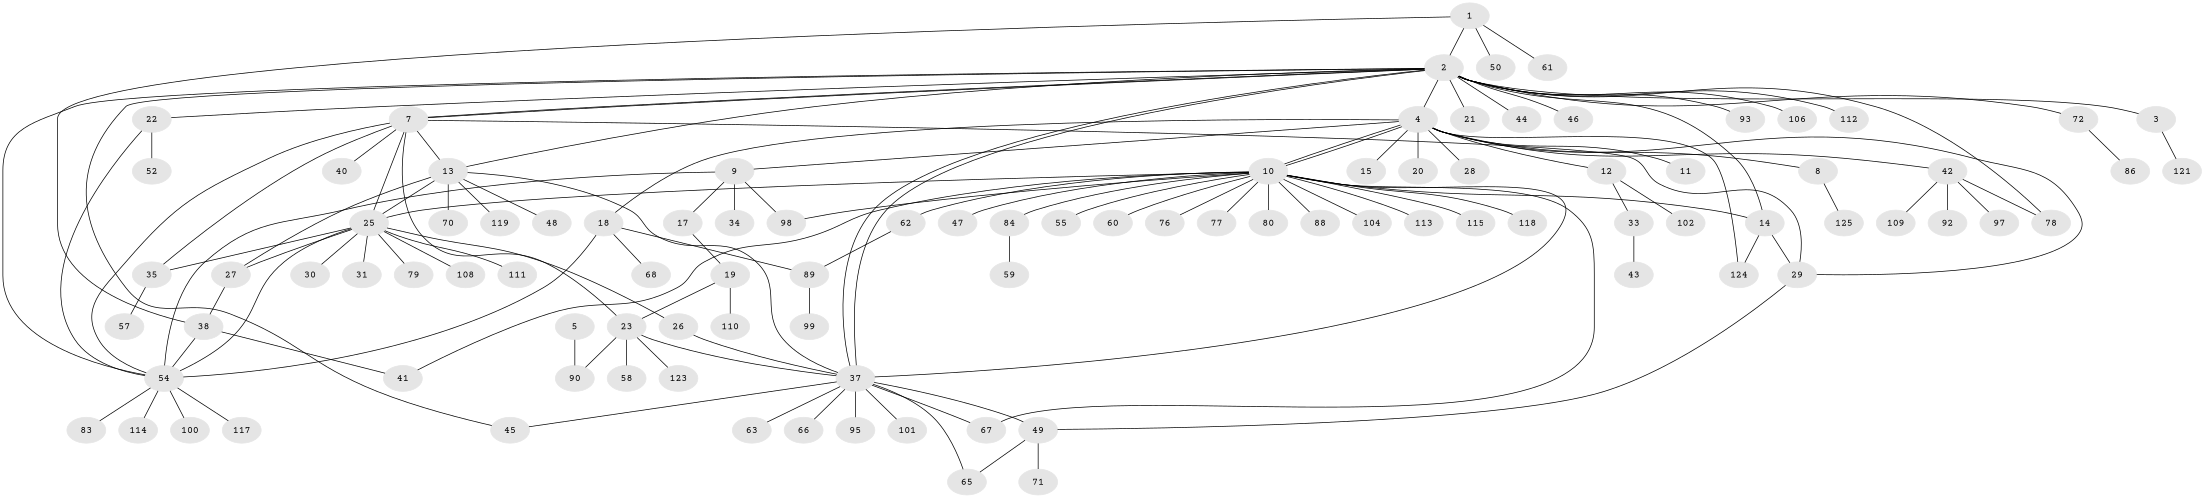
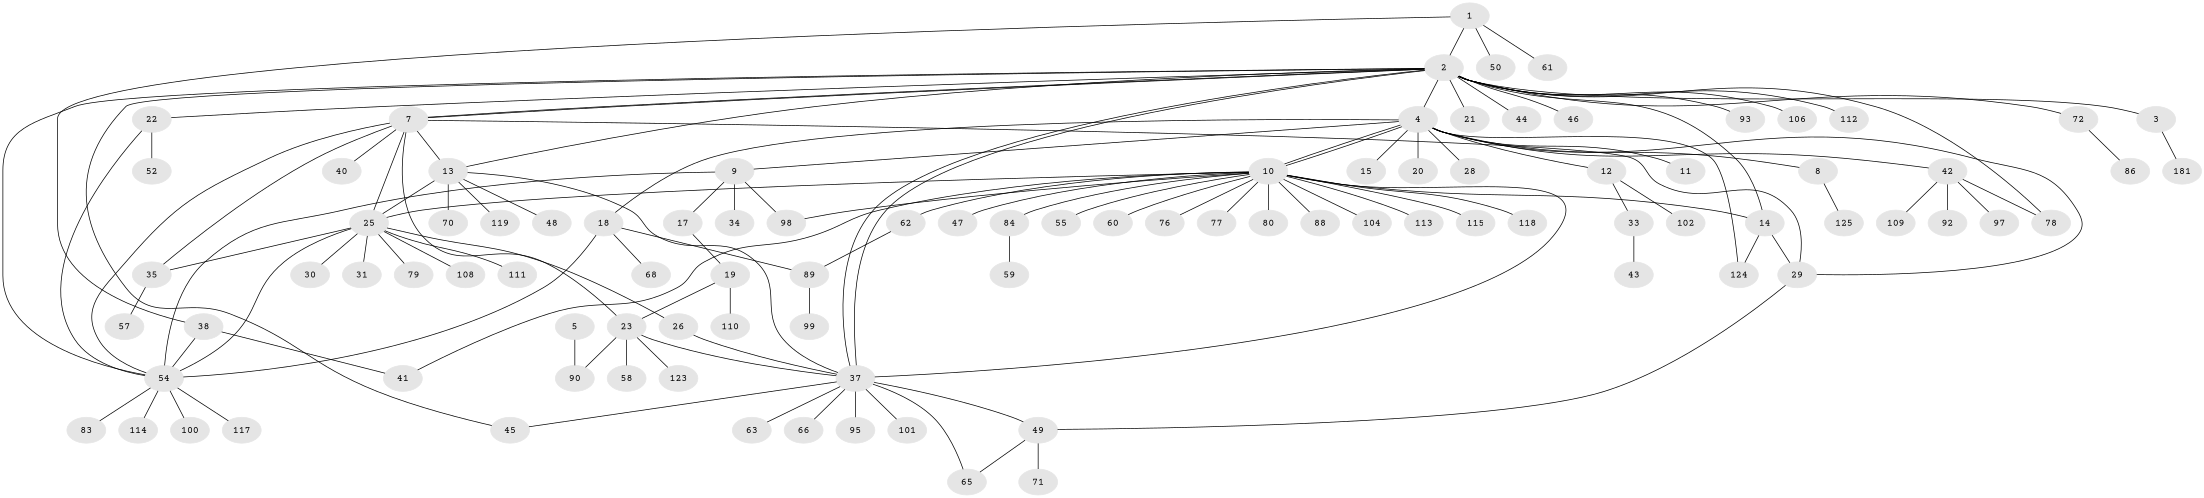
  graph {
    fontname="Courier Prime"
    node [color=gray90 fontname="Courier Prime" style=filled]
    edge [fontname="Courier Prime"]
    2 [super="+6"]
    3
    4 [super="+94"]
    7 [super="+82"]
    13 [super="+16"]
    14 [super="+84"]
    21
    22 [super="+73"]
    37 [super="+56"]
    44
    45
    46
    54 [super="+74"]
    72
    78
    93
    106
    112
    1
    38
    50
    61
    5 [super="+69"]
    90
    41
-   121
+   121 [label=181]
    8 [super="+75"]
    9 [super="+32"]
    10 [super="+51"]
    11
    12
    15
    18 [super="+120"]
    20
    28
    29 [super="+85"]
    42 [super="+122"]
    124
    23 [super="+39"]
    25 [super="+87"]
    35 [super="+36"]
    40
-   27
    48
    70
    119
    52
-   67
    49 [super="+53"]
    63
    65
    66
    95
    101
    83
    100
    114
    117
    86
    125
    17
    34
    98
    n64 [label=84]
    47 [super="+103"]
    55
    60
    62
    76
    77
    80
    88
    104
    113
    115
    118
    33
    102
    68 [super="+105"]
    89 [super="+91"]
    92
    97
    109
    58
    123
    26
    30 [super="+81"]
    31
    79
    108
    111
    57
    19 [super="+96"]
    59 [super="+64"]
    43 [super="+126"]
    110
    99 [super="+107"]
    71 [super="+116"]
    2 -- 3
    2 -- 4
    2 -- 7
    2 -- 7
    2 -- 13
    2 -- 14
    2 -- 21
    2 -- 22
    2 -- 37
    2 -- 37
    2 -- 44
    2 -- 45
    2 -- 46
    2 -- 54
    2 -- 72
    2 -- 78
    2 -- 93
    2 -- 106
    2 -- 112
    3 -- 121
    4 -- 8
    4 -- 9
    4 -- 10
    4 -- 10
    4 -- 11
    4 -- 12
    4 -- 15
    4 -- 18
    4 -- 20
    4 -- 28
    4 -- 29
    4 -- 42
    4 -- 124
    7 -- 13
    7 -- 54
    7 -- 29
    7 -- 23
    7 -- 25
    7 -- 35
    7 -- 40
    13 -- 37
    13 -- 25 [weight=2]
-   13 -- 27
    13 -- 48
    13 -- 70
    13 -- 119
    14 -- 29
    14 -- 124
    22 -- 54
    22 -- 52
    37 -- 45
-   37 -- 67
    37 -- 49
    37 -- 63
    37 -- 65
    37 -- 66
    37 -- 95
    37 -- 101
    54 -- 83
    54 -- 100
    54 -- 114
    54 -- 117
    72 -- 86
    1 -- 2
    1 -- 38
    1 -- 50
    1 -- 61
    38 -- 54
    38 -- 41
    5 -- 90
    8 -- 125
    9 -- 54
    9 -- 17
    9 -- 34
    9 -- 98
    10 -- 14
    10 -- 37
    10 -- 41
    10 -- 25
-   10 -- 67
    10 -- 98
    10 -- n64
    10 -- 47
    10 -- 55
    10 -- 60
    10 -- 62
    10 -- 76
    10 -- 77
    10 -- 80
    10 -- 88
    10 -- 104
    10 -- 113
    10 -- 115
    10 -- 118
    12 -- 33
    12 -- 102
    18 -- 54
    18 -- 68
    18 -- 89
    29 -- 49
    42 -- 78
    42 -- 92
    42 -- 97
    42 -- 109
    23 -- 37
    23 -- 90
    23 -- 58
    23 -- 123
    25 -- 54
    25 -- 35
-   25 -- 27
    25 -- 26
    25 -- 30
    25 -- 31
    25 -- 79
    25 -- 108
    25 -- 111
    35 -- 57
-   27 -- 38
    49 -- 65
    49 -- 71
    17 -- 19
    n64 -- 59
    62 -- 89
    33 -- 43
    89 -- 99
    26 -- 37
    19 -- 23
    19 -- 110
  }
